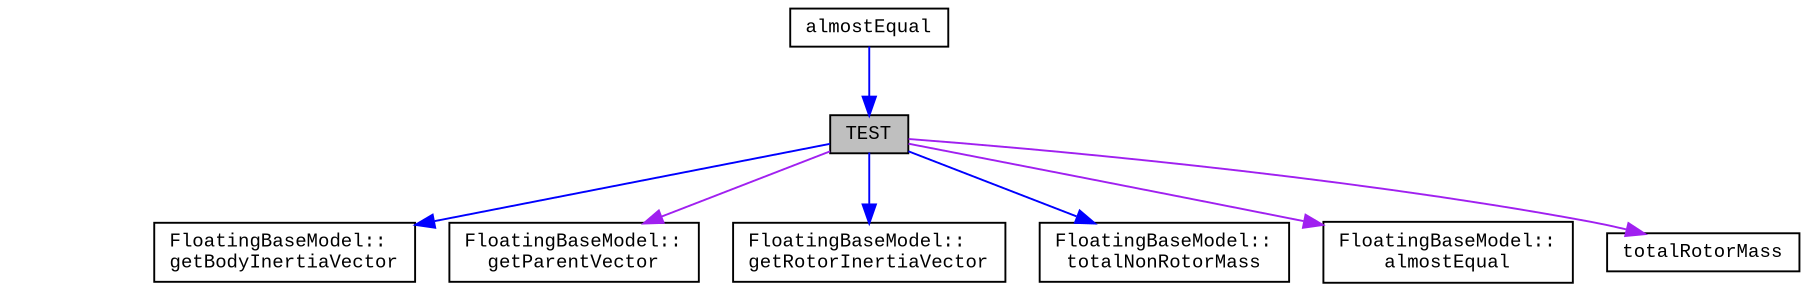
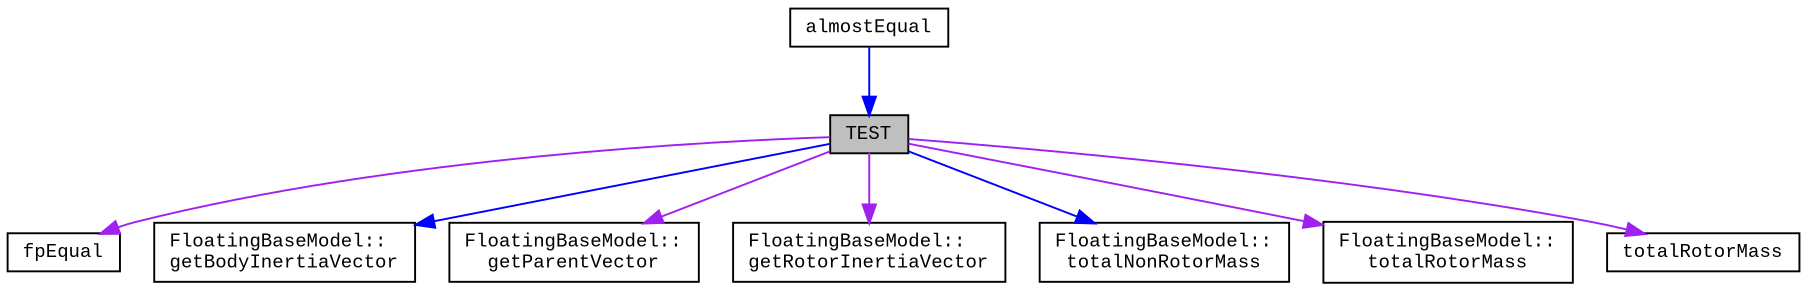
  digraph {
    fontname="Liberation Mono"
    rankdir=TB
    node [color=black fillcolor=white fontname="Liberation Mono" fontsize=10 shape=record style=filled]
    edge [color=purple fontname="Liberation Mono" fontsize=10 labelfontname=FreeSans labelfontsize=10 style=solid]
    n1 [fillcolor=grey75 fontcolor=black height=0.2 label=TEST width=0.4]
+   n2 [height=0.2 label=fpEqual width=0.4]
    n3 [height=0.2 label="FloatingBaseModel::\lgetBodyInertiaVector" width=0.4]
    n4 [height=0.2 label="FloatingBaseModel::\lgetParentVector" width=0.4]
    n5 [height=0.2 label="FloatingBaseModel::\lgetRotorInertiaVector" width=0.4]
    n6 [height=0.2 label="FloatingBaseModel::\ltotalNonRotorMass" width=0.4]
-   n7 [height=0.2 label="FloatingBaseModel::\lalmostEqual" width=0.4]
+   n7 [height=0.2 label="FloatingBaseModel::\ltotalRotorMass" width=0.4]
    n8 [height=0.2 label=totalRotorMass width=0.4]
    n9 [height=0.2 label=almostEqual width=0.4]
+   n1 -> n2
    n1 -> n3 [color=blue]
    n1 -> n4
-   n1 -> n5 [color=blue]
+   n1 -> n5
    n1 -> n6 [color=blue]
    n1 -> n7
    n1 -> n8
    n9 -> n1 [color=blue]
  }
